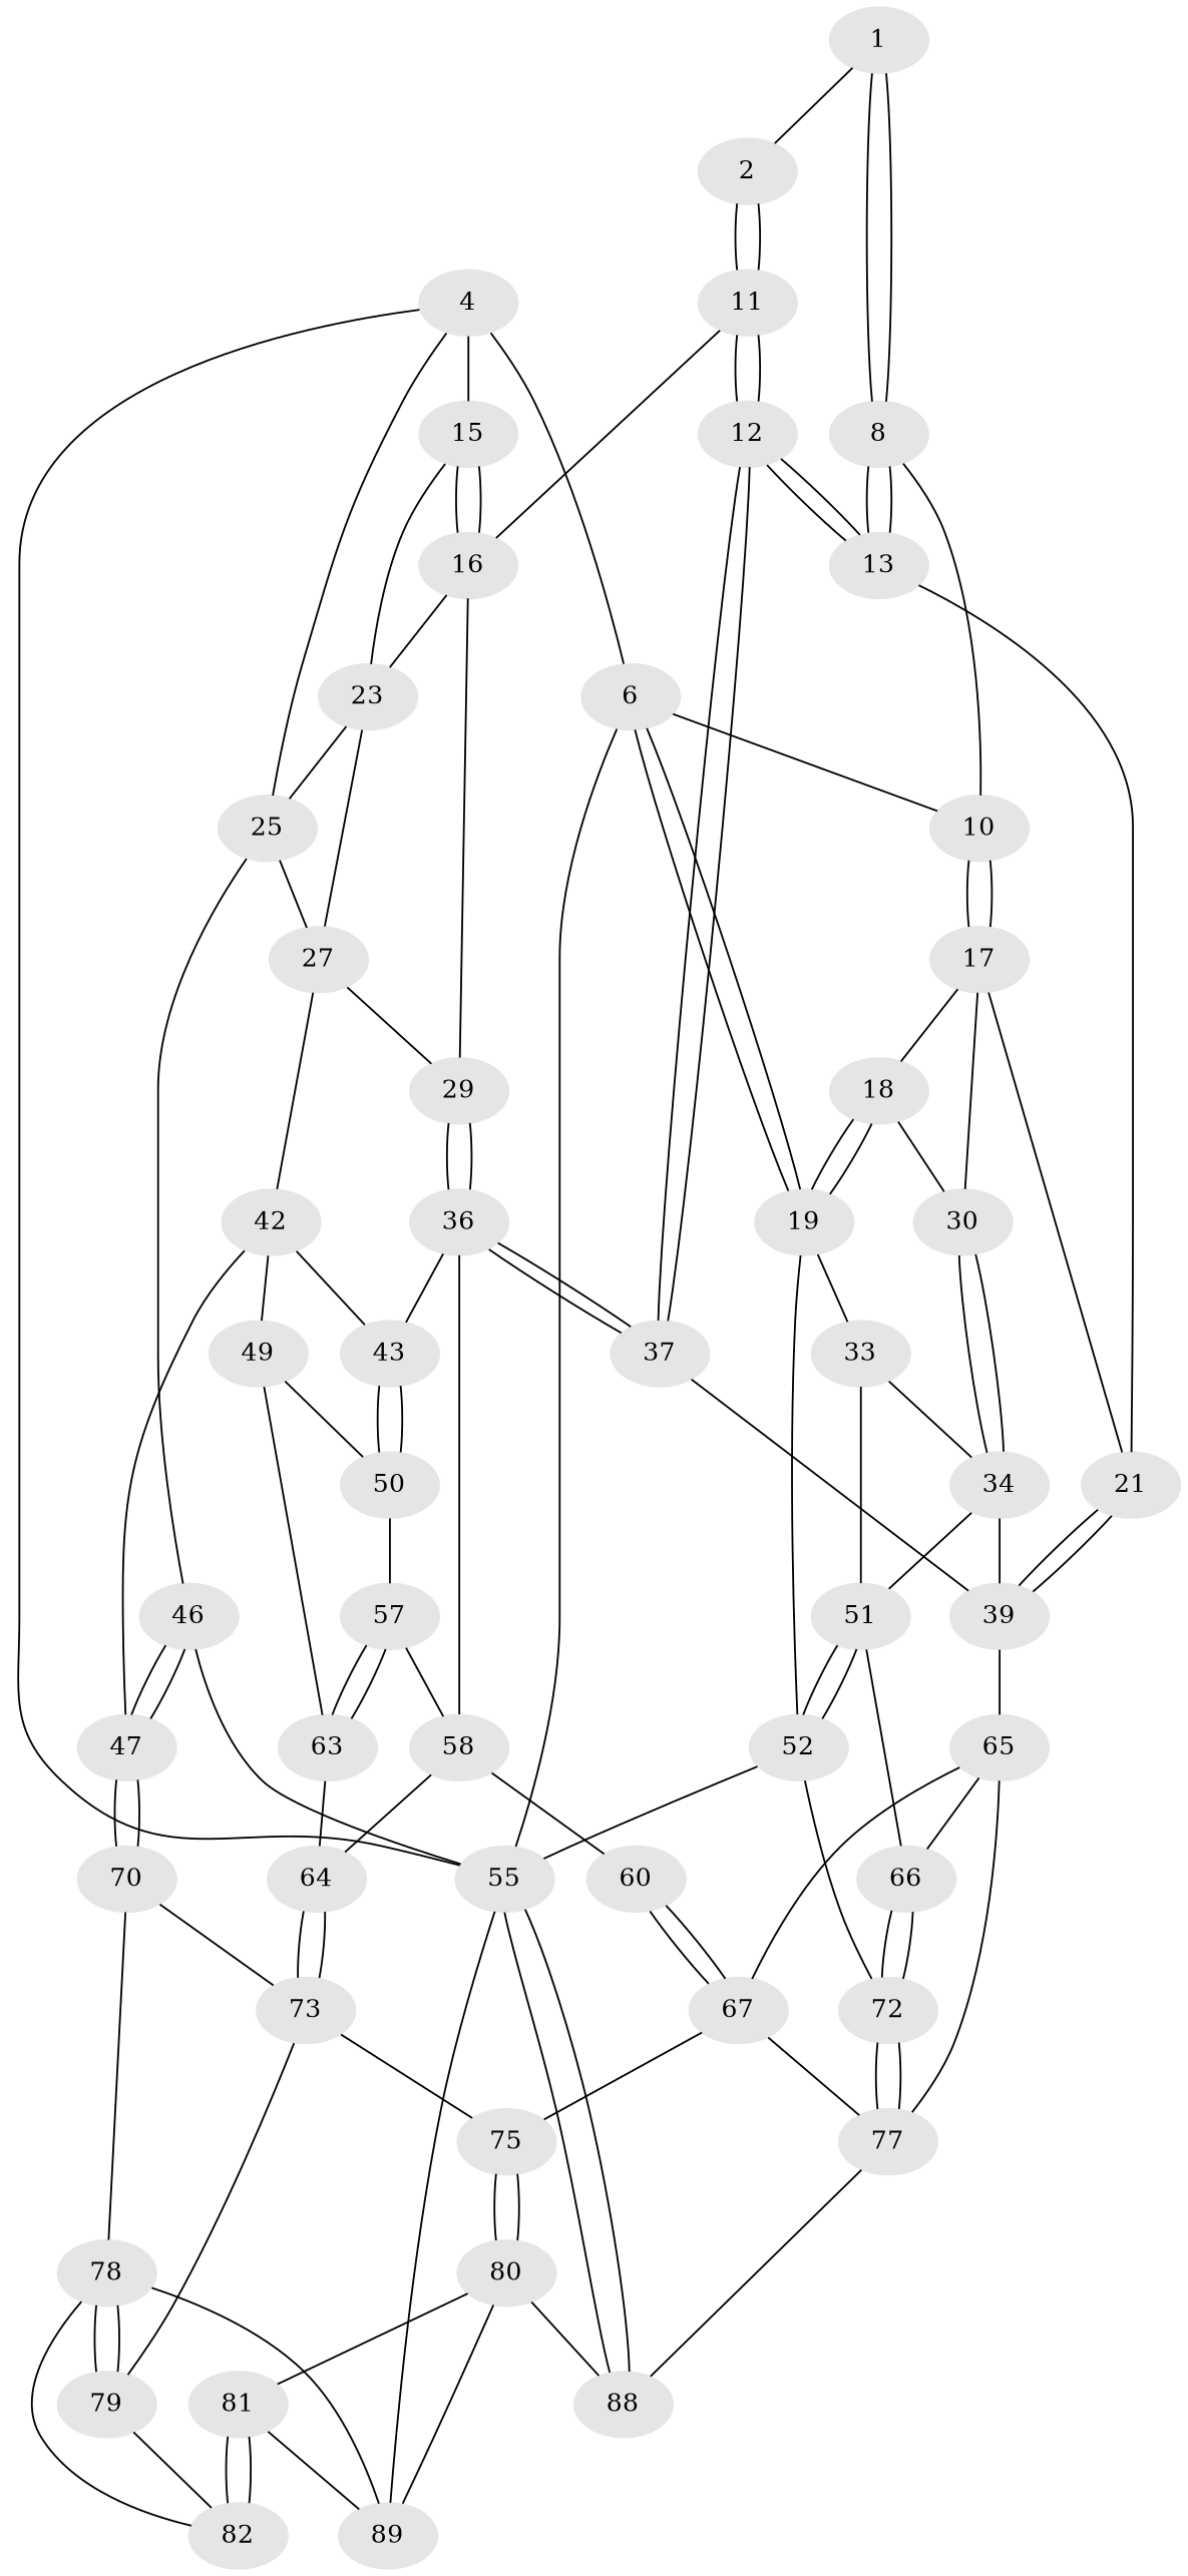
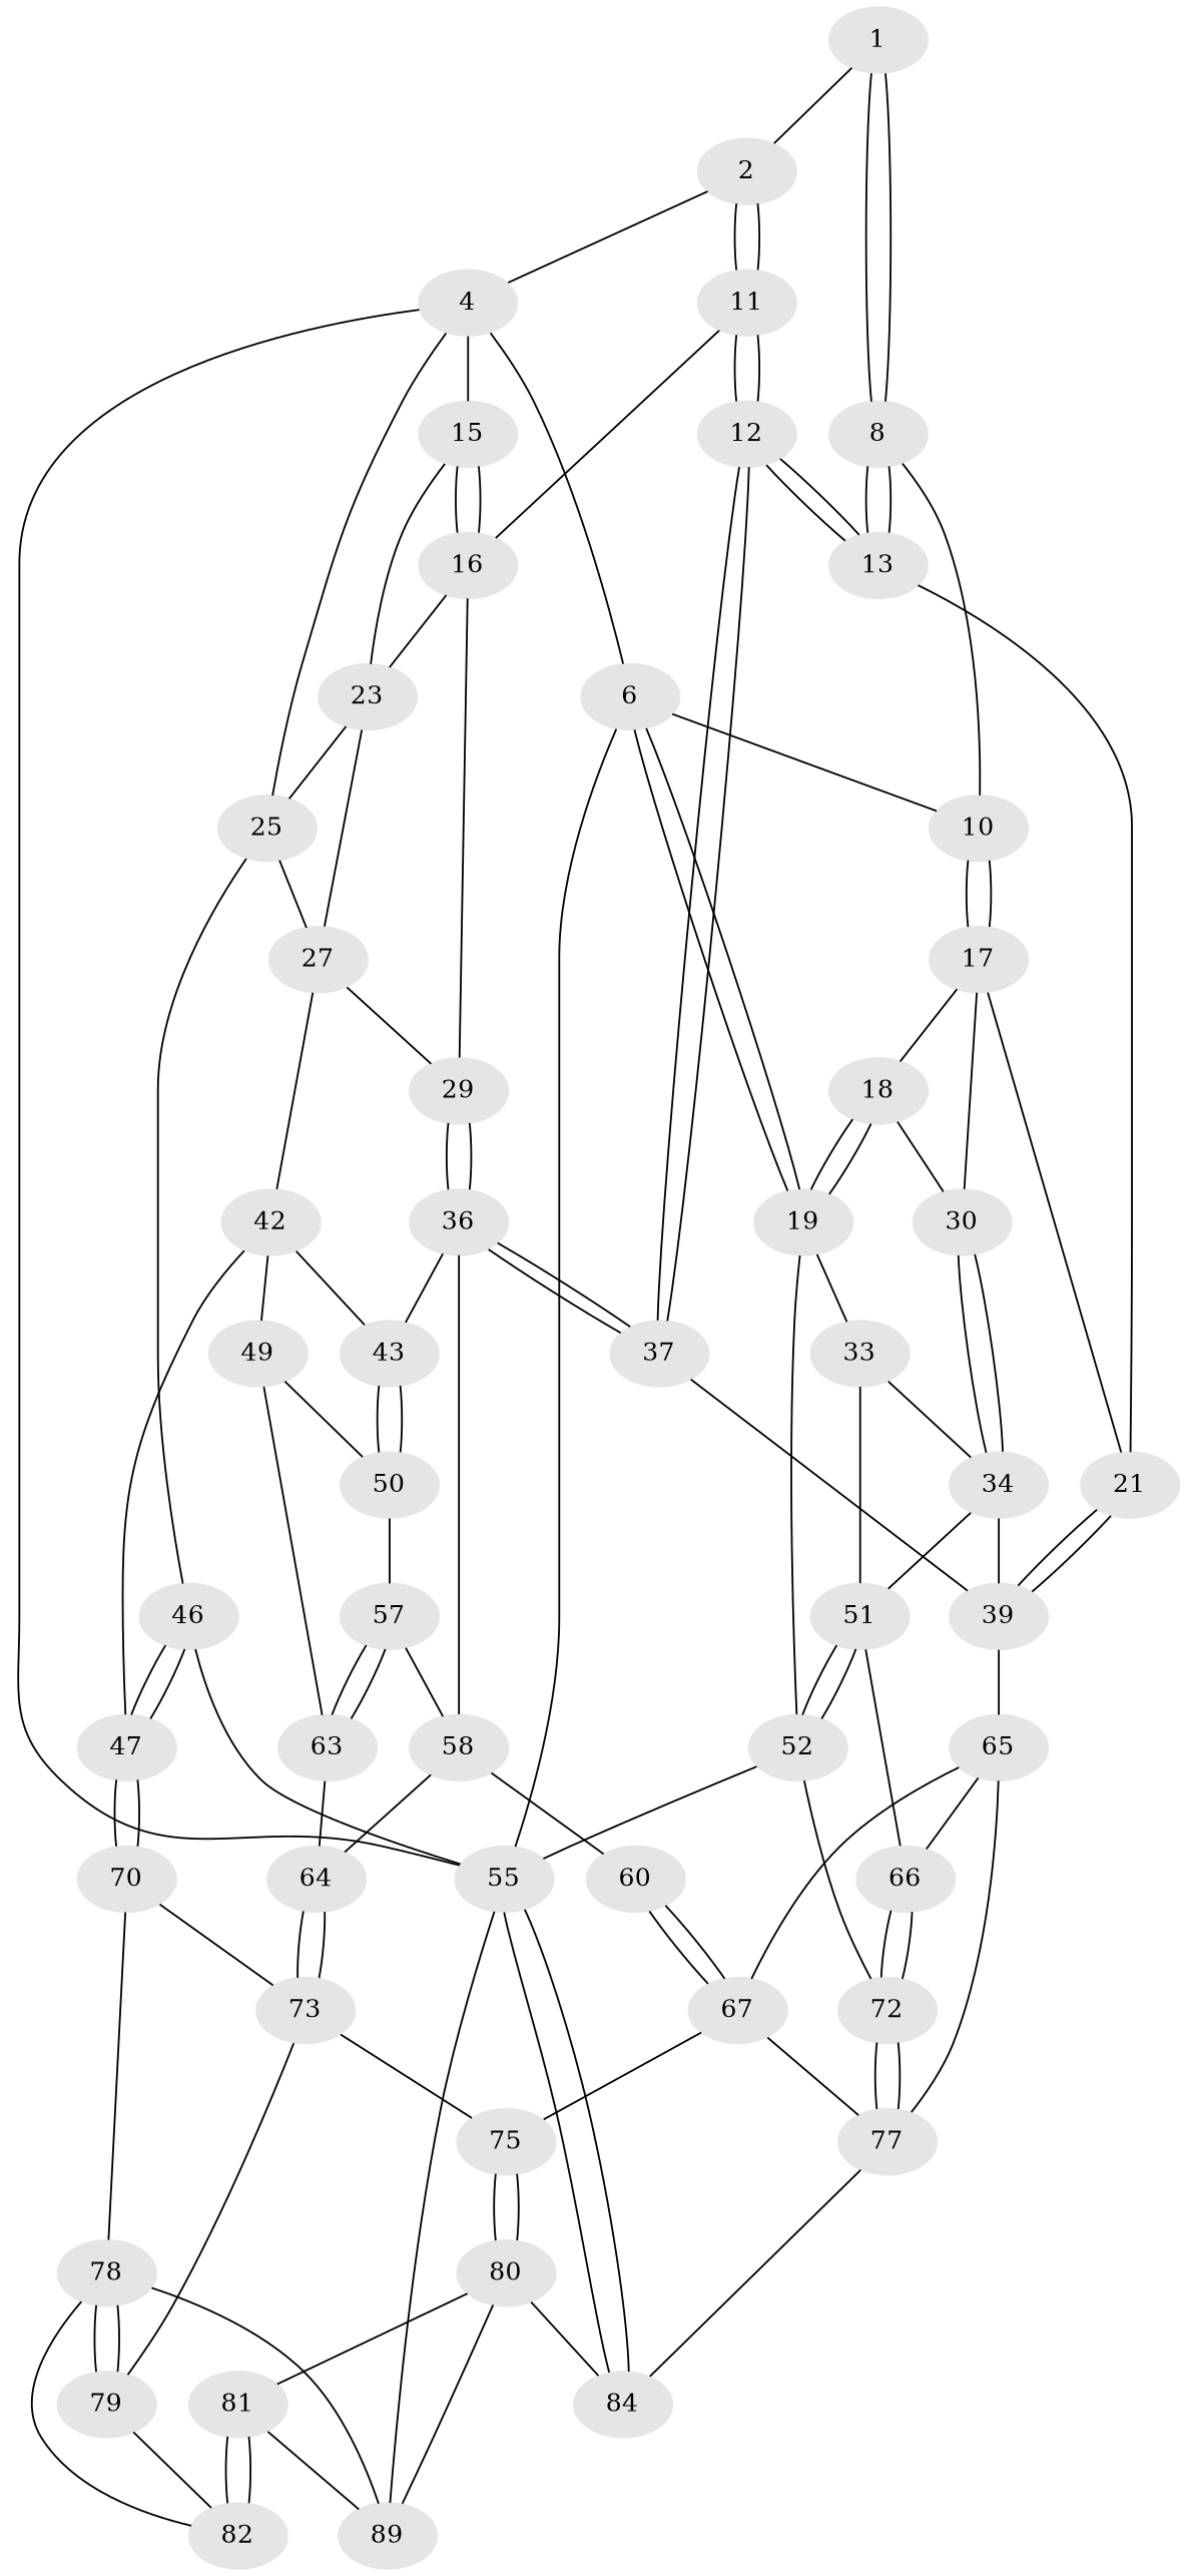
  graph {
    node [color=gray90 style=filled]
    2 [super="+3"]
    1
    8 [super="+9"]
    4 [super="+5"]
    11 [super="+14"]
    10
    13 [super="+20"]
    6 [super="+7"]
    15
    25 [super="+45"]
    55 [super="+61"]
    12
    16 [super="+26"]
    19 [super="+32"]
    23 [super="+24"]
    27 [super="+28"]
    46
-   88
+   88 [label=84]
    89 [super="+90"]
    17 [super="+22"]
    33 [super="+35"]
    52 [super="+54"]
    21
    18 [super="+31"]
    30
    37 [super="+38"]
    29
    39 [super="+40"]
    36 [super="+44"]
    34 [super="+41"]
    51 [super="+53"]
    72
    65 [super="+68"]
    42 [super="+48"]
    47
    43
    49 [super="+62"]
    58 [super="+59"]
    66
    50 [super="+56"]
    60
    64
    67 [super="+76"]
    77 [super="+85"]
    70 [super="+71"]
    63 [super="+69"]
    57
    73 [super="+74"]
    78 [super="+83"]
    75
    79
    80 [super="+87"]
    82 [super="+84"]
    81 [super="+86"]
+   2 -- 4
    2 -- 11 [weight=2]
    2 -- 11
    1 -- 2
    1 -- 8
    1 -- 8
    8 -- 10
    8 -- 13 [weight=2]
    8 -- 13
    4 -- 6
    4 -- 15
    4 -- 25
    4 -- 55
    11 -- 12
    11 -- 12
    11 -- 16
    10 -- 17
    10 -- 17
    13 -- 21
    6 -- 10
    6 -- 55
    6 -- 19
    6 -- 19
    15 -- 16
    15 -- 16
    15 -- 23
    25 -- 27
    25 -- 46
    55 -- 88
    55 -- 88
    55 -- 89
    12 -- 13
    12 -- 13
    12 -- 37
    12 -- 37
    16 -- 23
    16 -- 29
    19 -- 33
    19 -- 52
    23 -- 25
    23 -- 27
    27 -- 29
    27 -- 42
    46 -- 55
    46 -- 47
    46 -- 47
    17 -- 21
    17 -- 18
    17 -- 30
    33 -- 34
    33 -- 51
    52 -- 55
    52 -- 72
    21 -- 39
    21 -- 39
    18 -- 19
    18 -- 19
    18 -- 30
    30 -- 34
    30 -- 34
    37 -- 39
    29 -- 36
    29 -- 36
    39 -- 65
    36 -- 37
    36 -- 37
    36 -- 43
    36 -- 58
    34 -- 39
    34 -- 51
    51 -- 52
    51 -- 52
    51 -- 66
    72 -- 77
    72 -- 77
    65 -- 66
    65 -- 67
    65 -- 77
    42 -- 47
    42 -- 43
    42 -- 49
    47 -- 70
    47 -- 70
    43 -- 50
    43 -- 50
    49 -- 50 [weight=2]
    49 -- 63
    58 -- 60
    58 -- 64
    66 -- 72
    66 -- 72
    50 -- 57
    60 -- 67
    60 -- 67
    64 -- 73
    64 -- 73
    67 -- 77
    67 -- 75
    77 -- 88
    70 -- 73
    70 -- 78
    63 -- 64
    57 -- 58
    57 -- 63
    57 -- 63
    73 -- 75
    73 -- 79
    78 -- 89
    78 -- 79
    78 -- 79
    78 -- 82
    75 -- 80
    75 -- 80
    79 -- 82
    80 -- 88
    80 -- 89
    80 -- 81
    81 -- 89
    81 -- 82 [weight=2]
    81 -- 82
  }
